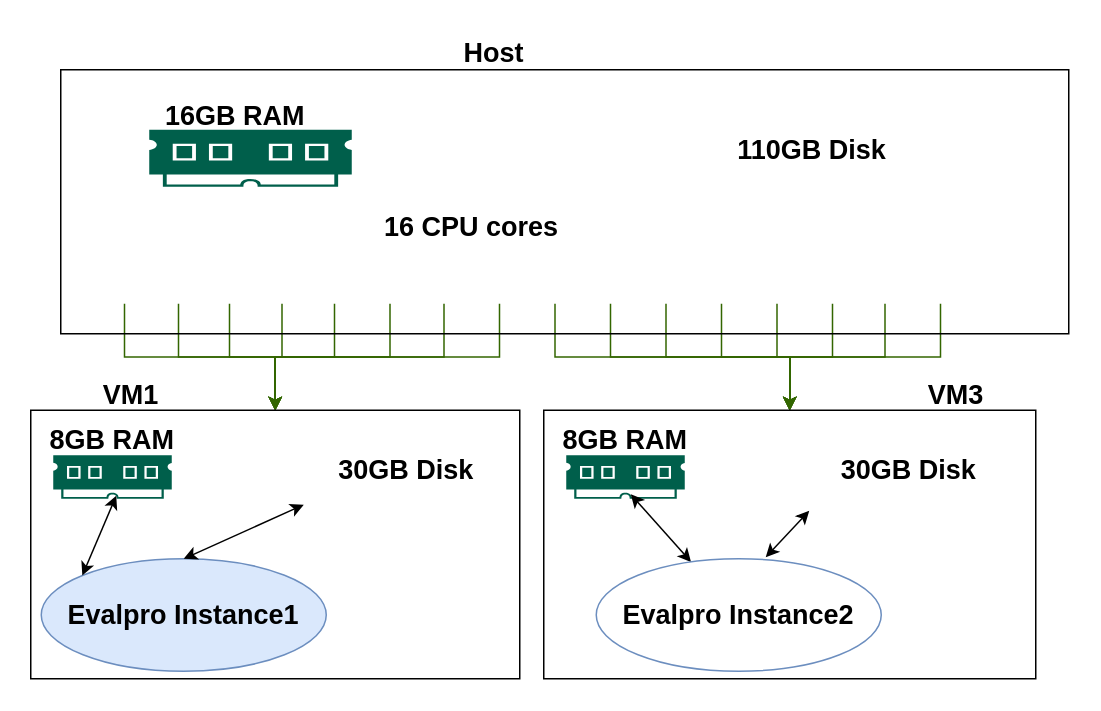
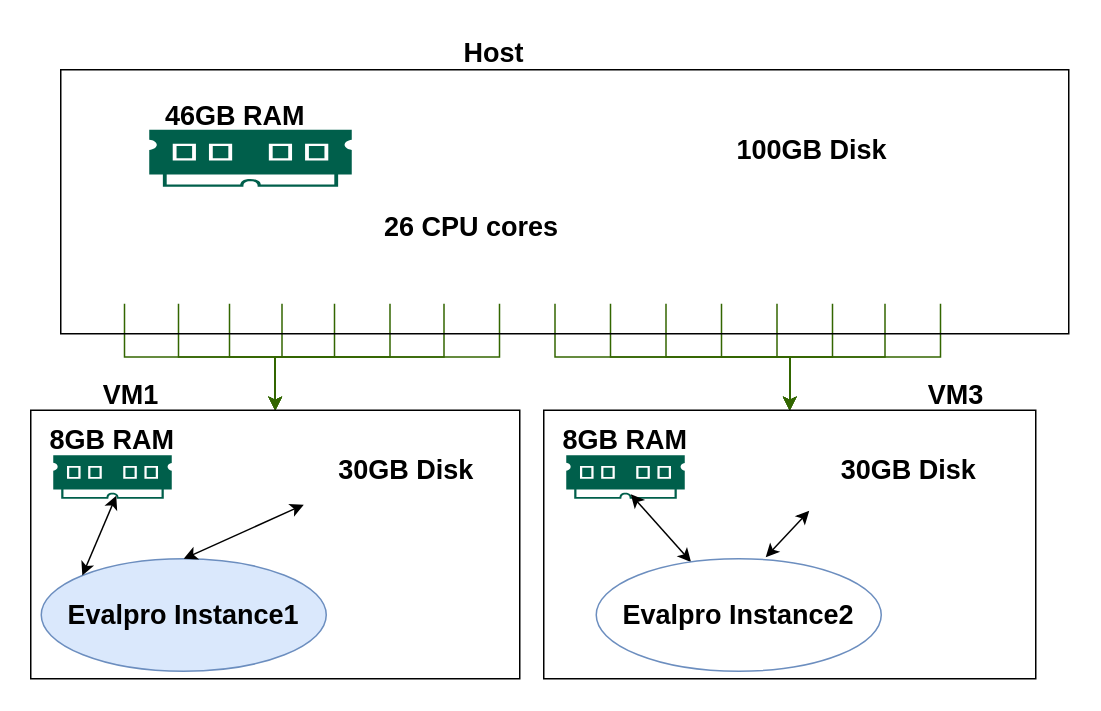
  <mxCell id="0" />
  <mxCell id="1" parent="0" />
  <mxCell id="2" style="edgeStyle=orthogonalEdgeStyle;rounded=0;orthogonalLoop=1;jettySize=auto;html=1;exitX=0.5;exitY=1;exitDx=0;exitDy=0;strokeColor=#336600;" edge="1" parent="1" source="3" target="34"><mxGeometry relative="1" as="geometry" /></mxCell>
  <mxCell id="3" value="" style="shape=image;html=1;verticalAlign=top;verticalLabelPosition=bottom;labelBackgroundColor=#ffffff;imageAspect=0;aspect=fixed;image=https://cdn1.iconfinder.com/data/icons/unicons-line-vol-5/24/processor-128.png;fillColor=none;" vertex="1" parent="1"><mxGeometry x="59" y="155" width="47" height="47" as="geometry" /></mxCell>
  <mxCell id="4" style="edgeStyle=orthogonalEdgeStyle;rounded=0;orthogonalLoop=1;jettySize=auto;html=1;exitX=0.5;exitY=1;exitDx=0;exitDy=0;strokeColor=#336600;" edge="1" parent="1" source="5" target="34"><mxGeometry relative="1" as="geometry" /></mxCell>
  <mxCell id="5" value="" style="shape=image;html=1;verticalAlign=top;verticalLabelPosition=bottom;labelBackgroundColor=#ffffff;imageAspect=0;aspect=fixed;image=https://cdn1.iconfinder.com/data/icons/unicons-line-vol-5/24/processor-128.png;fillColor=none;" vertex="1" parent="1"><mxGeometry x="95" y="155" width="47" height="47" as="geometry" /></mxCell>
  <mxCell id="6" style="edgeStyle=orthogonalEdgeStyle;rounded=0;orthogonalLoop=1;jettySize=auto;html=1;exitX=0.5;exitY=1;exitDx=0;exitDy=0;entryX=0.5;entryY=0;entryDx=0;entryDy=0;strokeColor=#336600;" edge="1" parent="1" source="7" target="34"><mxGeometry relative="1" as="geometry" /></mxCell>
  <mxCell id="7" value="" style="shape=image;html=1;verticalAlign=top;verticalLabelPosition=bottom;labelBackgroundColor=#ffffff;imageAspect=0;aspect=fixed;image=https://cdn1.iconfinder.com/data/icons/unicons-line-vol-5/24/processor-128.png;fillColor=none;" vertex="1" parent="1"><mxGeometry x="129" y="155" width="47" height="47" as="geometry" /></mxCell>
  <mxCell id="8" style="edgeStyle=orthogonalEdgeStyle;rounded=0;orthogonalLoop=1;jettySize=auto;html=1;exitX=0.5;exitY=1;exitDx=0;exitDy=0;entryX=0.5;entryY=0;entryDx=0;entryDy=0;strokeColor=#336600;" edge="1" parent="1" source="9" target="34"><mxGeometry relative="1" as="geometry" /></mxCell>
  <mxCell id="9" value="" style="shape=image;html=1;verticalAlign=top;verticalLabelPosition=bottom;labelBackgroundColor=#ffffff;imageAspect=0;aspect=fixed;image=https://cdn1.iconfinder.com/data/icons/unicons-line-vol-5/24/processor-128.png;fillColor=none;" vertex="1" parent="1"><mxGeometry x="164" y="155" width="47" height="47" as="geometry" /></mxCell>
  <mxCell id="10" style="edgeStyle=orthogonalEdgeStyle;rounded=0;orthogonalLoop=1;jettySize=auto;html=1;exitX=0.5;exitY=1;exitDx=0;exitDy=0;entryX=0.5;entryY=0;entryDx=0;entryDy=0;strokeColor=#336600;" edge="1" parent="1" source="11" target="34"><mxGeometry relative="1" as="geometry" /></mxCell>
  <mxCell id="11" value="" style="shape=image;html=1;verticalAlign=top;verticalLabelPosition=bottom;labelBackgroundColor=#ffffff;imageAspect=0;aspect=fixed;image=https://cdn1.iconfinder.com/data/icons/unicons-line-vol-5/24/processor-128.png;fillColor=none;" vertex="1" parent="1"><mxGeometry x="199" y="155" width="47" height="47" as="geometry" /></mxCell>
  <mxCell id="12" style="edgeStyle=orthogonalEdgeStyle;rounded=0;orthogonalLoop=1;jettySize=auto;html=1;exitX=0.5;exitY=1;exitDx=0;exitDy=0;entryX=0.5;entryY=0;entryDx=0;entryDy=0;strokeColor=#336600;" edge="1" parent="1" source="13" target="34"><mxGeometry relative="1" as="geometry" /></mxCell>
  <mxCell id="13" value="" style="shape=image;html=1;verticalAlign=top;verticalLabelPosition=bottom;labelBackgroundColor=#ffffff;imageAspect=0;aspect=fixed;image=https://cdn1.iconfinder.com/data/icons/unicons-line-vol-5/24/processor-128.png;fillColor=none;" vertex="1" parent="1"><mxGeometry x="236" y="155" width="47" height="47" as="geometry" /></mxCell>
  <mxCell id="14" style="edgeStyle=orthogonalEdgeStyle;rounded=0;orthogonalLoop=1;jettySize=auto;html=1;exitX=0.5;exitY=1;exitDx=0;exitDy=0;entryX=0.5;entryY=0;entryDx=0;entryDy=0;strokeColor=#336600;" edge="1" parent="1" source="15" target="34"><mxGeometry relative="1" as="geometry" /></mxCell>
  <mxCell id="15" value="" style="shape=image;html=1;verticalAlign=top;verticalLabelPosition=bottom;labelBackgroundColor=#ffffff;imageAspect=0;aspect=fixed;image=https://cdn1.iconfinder.com/data/icons/unicons-line-vol-5/24/processor-128.png;fillColor=none;" vertex="1" parent="1"><mxGeometry x="272" y="155" width="47" height="47" as="geometry" /></mxCell>
  <mxCell id="16" style="edgeStyle=orthogonalEdgeStyle;rounded=0;orthogonalLoop=1;jettySize=auto;html=1;exitX=0.5;exitY=1;exitDx=0;exitDy=0;entryX=0.5;entryY=0;entryDx=0;entryDy=0;strokeColor=#336600;" edge="1" parent="1" source="17" target="34"><mxGeometry relative="1" as="geometry" /></mxCell>
  <mxCell id="17" value="" style="shape=image;html=1;verticalAlign=top;verticalLabelPosition=bottom;labelBackgroundColor=#ffffff;imageAspect=0;aspect=fixed;image=https://cdn1.iconfinder.com/data/icons/unicons-line-vol-5/24/processor-128.png;fillColor=none;" vertex="1" parent="1"><mxGeometry x="309" y="155" width="47" height="47" as="geometry" /></mxCell>
  <mxCell id="18" style="edgeStyle=orthogonalEdgeStyle;rounded=0;orthogonalLoop=1;jettySize=auto;html=1;exitX=0.5;exitY=1;exitDx=0;exitDy=0;strokeColor=#336600;" edge="1" parent="1" source="19" target="35"><mxGeometry relative="1" as="geometry" /></mxCell>
  <mxCell id="19" value="" style="shape=image;html=1;verticalAlign=top;verticalLabelPosition=bottom;labelBackgroundColor=#ffffff;imageAspect=0;aspect=fixed;image=https://cdn1.iconfinder.com/data/icons/unicons-line-vol-5/24/processor-128.png;fillColor=none;" vertex="1" parent="1"><mxGeometry x="346" y="155" width="47" height="47" as="geometry" /></mxCell>
  <mxCell id="20" style="edgeStyle=orthogonalEdgeStyle;rounded=0;orthogonalLoop=1;jettySize=auto;html=1;exitX=0.5;exitY=1;exitDx=0;exitDy=0;strokeColor=#336600;" edge="1" parent="1" source="21" target="35"><mxGeometry relative="1" as="geometry" /></mxCell>
  <mxCell id="21" value="" style="shape=image;html=1;verticalAlign=top;verticalLabelPosition=bottom;labelBackgroundColor=#ffffff;imageAspect=0;aspect=fixed;image=https://cdn1.iconfinder.com/data/icons/unicons-line-vol-5/24/processor-128.png;fillColor=none;" vertex="1" parent="1"><mxGeometry x="383" y="155" width="47" height="47" as="geometry" /></mxCell>
  <mxCell id="22" style="edgeStyle=orthogonalEdgeStyle;rounded=0;orthogonalLoop=1;jettySize=auto;html=1;exitX=0.5;exitY=1;exitDx=0;exitDy=0;entryX=0.5;entryY=0;entryDx=0;entryDy=0;strokeColor=#336600;" edge="1" parent="1" source="23" target="35"><mxGeometry relative="1" as="geometry" /></mxCell>
  <mxCell id="23" value="" style="shape=image;html=1;verticalAlign=top;verticalLabelPosition=bottom;labelBackgroundColor=#ffffff;imageAspect=0;aspect=fixed;image=https://cdn1.iconfinder.com/data/icons/unicons-line-vol-5/24/processor-128.png;fillColor=none;" vertex="1" parent="1"><mxGeometry x="420" y="155" width="47" height="47" as="geometry" /></mxCell>
  <mxCell id="24" style="edgeStyle=orthogonalEdgeStyle;rounded=0;orthogonalLoop=1;jettySize=auto;html=1;exitX=0.5;exitY=1;exitDx=0;exitDy=0;strokeColor=#336600;" edge="1" parent="1" source="25" target="35"><mxGeometry relative="1" as="geometry" /></mxCell>
  <mxCell id="25" value="" style="shape=image;html=1;verticalAlign=top;verticalLabelPosition=bottom;labelBackgroundColor=#ffffff;imageAspect=0;aspect=fixed;image=https://cdn1.iconfinder.com/data/icons/unicons-line-vol-5/24/processor-128.png;fillColor=none;" vertex="1" parent="1"><mxGeometry x="457" y="155" width="47" height="47" as="geometry" /></mxCell>
  <mxCell id="26" style="edgeStyle=orthogonalEdgeStyle;rounded=0;orthogonalLoop=1;jettySize=auto;html=1;exitX=0.5;exitY=1;exitDx=0;exitDy=0;entryX=0.5;entryY=0;entryDx=0;entryDy=0;strokeColor=#336600;" edge="1" parent="1" source="27" target="35"><mxGeometry relative="1" as="geometry" /></mxCell>
  <mxCell id="27" value="" style="shape=image;html=1;verticalAlign=top;verticalLabelPosition=bottom;labelBackgroundColor=#ffffff;imageAspect=0;aspect=fixed;image=https://cdn1.iconfinder.com/data/icons/unicons-line-vol-5/24/processor-128.png;fillColor=none;" vertex="1" parent="1"><mxGeometry x="494" y="155" width="47" height="47" as="geometry" /></mxCell>
  <mxCell id="28" style="edgeStyle=orthogonalEdgeStyle;rounded=0;orthogonalLoop=1;jettySize=auto;html=1;exitX=0.5;exitY=1;exitDx=0;exitDy=0;strokeColor=#336600;" edge="1" parent="1" source="29" target="35"><mxGeometry relative="1" as="geometry" /></mxCell>
  <mxCell id="29" value="" style="shape=image;html=1;verticalAlign=top;verticalLabelPosition=bottom;labelBackgroundColor=#ffffff;imageAspect=0;aspect=fixed;image=https://cdn1.iconfinder.com/data/icons/unicons-line-vol-5/24/processor-128.png;fillColor=none;" vertex="1" parent="1"><mxGeometry x="531" y="155" width="47" height="47" as="geometry" /></mxCell>
  <mxCell id="30" style="edgeStyle=orthogonalEdgeStyle;rounded=0;orthogonalLoop=1;jettySize=auto;html=1;exitX=0.5;exitY=1;exitDx=0;exitDy=0;entryX=0.5;entryY=0;entryDx=0;entryDy=0;strokeColor=#336600;" edge="1" parent="1" source="31" target="35"><mxGeometry relative="1" as="geometry" /></mxCell>
  <mxCell id="31" value="" style="shape=image;html=1;verticalAlign=top;verticalLabelPosition=bottom;labelBackgroundColor=#ffffff;imageAspect=0;aspect=fixed;image=https://cdn1.iconfinder.com/data/icons/unicons-line-vol-5/24/processor-128.png;fillColor=none;" vertex="1" parent="1"><mxGeometry x="566" y="155" width="47" height="47" as="geometry" /></mxCell>
  <mxCell id="32" style="edgeStyle=orthogonalEdgeStyle;rounded=0;orthogonalLoop=1;jettySize=auto;html=1;exitX=0.5;exitY=1;exitDx=0;exitDy=0;entryX=0.5;entryY=0;entryDx=0;entryDy=0;strokeColor=#336600;" edge="1" parent="1" source="33" target="35"><mxGeometry relative="1" as="geometry" /></mxCell>
  <mxCell id="33" value="" style="shape=image;html=1;verticalAlign=top;verticalLabelPosition=bottom;labelBackgroundColor=#ffffff;imageAspect=0;aspect=fixed;image=https://cdn1.iconfinder.com/data/icons/unicons-line-vol-5/24/processor-128.png;fillColor=none;" vertex="1" parent="1"><mxGeometry x="603" y="155" width="47" height="47" as="geometry" /></mxCell>
  <mxCell id="34" value="" style="rounded=0;whiteSpace=wrap;html=1;fillColor=none;" vertex="1" parent="1"><mxGeometry x="20" y="273" width="326" height="179" as="geometry" /></mxCell>
  <mxCell id="35" value="" style="rounded=0;whiteSpace=wrap;html=1;fillColor=none;" vertex="1" parent="1"><mxGeometry x="362" y="273" width="328" height="179" as="geometry" /></mxCell>
  <mxCell id="36" value="" style="sketch=0;pointerEvents=1;shadow=0;dashed=0;html=1;strokeColor=none;fillColor=#005F4B;labelPosition=center;verticalLabelPosition=bottom;verticalAlign=top;align=center;outlineConnect=0;shape=mxgraph.veeam2.ram;" vertex="1" parent="1"><mxGeometry x="35" y="303" width="79" height="29" as="geometry" /></mxCell>
  <mxCell id="37" value="" style="sketch=0;pointerEvents=1;shadow=0;dashed=0;html=1;strokeColor=none;fillColor=#005F4B;labelPosition=center;verticalLabelPosition=bottom;verticalAlign=top;align=center;outlineConnect=0;shape=mxgraph.veeam2.ram;" vertex="1" parent="1"><mxGeometry x="377" y="303" width="79" height="29" as="geometry" /></mxCell>
  <mxCell id="38" value="&lt;b&gt;&lt;font style=&quot;font-size: 18px;&quot;&gt;8GB RAM&lt;/font&gt;&lt;/b&gt;" style="text;html=1;strokeColor=none;fillColor=none;align=center;verticalAlign=middle;whiteSpace=wrap;rounded=0;" vertex="1" parent="1"><mxGeometry x="24" y="278" width="101" height="30" as="geometry" /></mxCell>
  <mxCell id="39" value="&lt;b&gt;&lt;font style=&quot;font-size: 18px;&quot;&gt;8GB RAM&lt;/font&gt;&lt;/b&gt;" style="text;html=1;strokeColor=none;fillColor=none;align=center;verticalAlign=middle;whiteSpace=wrap;rounded=0;" vertex="1" parent="1"><mxGeometry x="366" y="278" width="101" height="30" as="geometry" /></mxCell>
  <mxCell id="40" value="" style="shape=image;html=1;verticalAlign=top;verticalLabelPosition=bottom;labelBackgroundColor=#ffffff;imageAspect=0;aspect=fixed;image=https://cdn4.iconfinder.com/data/icons/PixeloPhilia_2/PNG/hdd.png;fontSize=18;fillColor=none;" vertex="1" parent="1"><mxGeometry x="168" y="282" width="61" height="61" as="geometry" /></mxCell>
  <mxCell id="41" value="&lt;b&gt;Evalpro Instance1&lt;/b&gt;" style="ellipse;whiteSpace=wrap;html=1;fontSize=18;fillColor=#dae8fc;strokeColor=#6c8ebf;" vertex="1" parent="1"><mxGeometry x="27" y="372" width="190" height="75" as="geometry" /></mxCell>
  <mxCell id="42" value="&lt;b&gt;30GB Disk&lt;/b&gt;" style="text;html=1;strokeColor=none;fillColor=none;align=center;verticalAlign=middle;whiteSpace=wrap;rounded=0;fontSize=18;" vertex="1" parent="1"><mxGeometry x="222" y="297.5" width="97" height="30" as="geometry" /></mxCell>
  <mxCell id="43" value="&lt;b&gt;30GB Disk&lt;/b&gt;" style="text;html=1;strokeColor=none;fillColor=none;align=center;verticalAlign=middle;whiteSpace=wrap;rounded=0;fontSize=18;" vertex="1" parent="1"><mxGeometry x="557" y="297.5" width="97" height="30" as="geometry" /></mxCell>
  <mxCell id="44" value="" style="endArrow=classic;startArrow=classic;html=1;rounded=0;fontSize=18;" edge="1" parent="1"><mxGeometry width="50" height="50" relative="1" as="geometry"><mxPoint x="510" y="371" as="sourcePoint" /><mxPoint x="539" y="340" as="targetPoint" /></mxGeometry></mxCell>
  <mxCell id="45" value="" style="endArrow=classic;startArrow=classic;html=1;rounded=0;fontSize=18;exitX=0.5;exitY=0;exitDx=0;exitDy=0;" edge="1" parent="1" source="41"><mxGeometry width="50" height="50" relative="1" as="geometry"><mxPoint x="152" y="386" as="sourcePoint" /><mxPoint x="202" y="336" as="targetPoint" /></mxGeometry></mxCell>
  <mxCell id="46" value="" style="endArrow=classic;startArrow=classic;html=1;rounded=0;fontSize=18;exitX=0;exitY=0;exitDx=0;exitDy=0;" edge="1" parent="1" source="41"><mxGeometry width="50" height="50" relative="1" as="geometry"><mxPoint x="27" y="380" as="sourcePoint" /><mxPoint x="77" y="330" as="targetPoint" /></mxGeometry></mxCell>
  <mxCell id="47" value="" style="endArrow=classic;startArrow=classic;html=1;rounded=0;fontSize=18;" edge="1" parent="1" source="48"><mxGeometry width="50" height="50" relative="1" as="geometry"><mxPoint x="459" y="378" as="sourcePoint" /><mxPoint x="420" y="329" as="targetPoint" /></mxGeometry></mxCell>
  <mxCell id="48" value="&lt;b&gt;Evalpro Instance2&lt;/b&gt;" style="ellipse;whiteSpace=wrap;html=1;fontSize=18;fillColor=#ffffff;strokeColor=#6c8ebf;" vertex="1" parent="1"><mxGeometry x="397" y="372" width="190" height="75" as="geometry" /></mxCell>
  <mxCell id="49" value="" style="rounded=0;whiteSpace=wrap;html=1;fontSize=18;fillColor=none;" vertex="1" parent="1"><mxGeometry x="40" y="46" width="672" height="176" as="geometry" /></mxCell>
  <mxCell id="50" value="" style="sketch=0;pointerEvents=1;shadow=0;dashed=0;html=1;strokeColor=none;fillColor=#005F4B;labelPosition=center;verticalLabelPosition=bottom;verticalAlign=top;align=center;outlineConnect=0;shape=mxgraph.veeam2.ram;" vertex="1" parent="1"><mxGeometry x="99" y="86" width="135" height="38" as="geometry" /></mxCell>
  <mxCell id="51" value="" style="shape=image;html=1;verticalAlign=top;verticalLabelPosition=bottom;labelBackgroundColor=#ffffff;imageAspect=0;aspect=fixed;image=https://cdn4.iconfinder.com/data/icons/PixeloPhilia_2/PNG/hdd.png;fontSize=18;fillColor=none;" vertex="1" parent="1"><mxGeometry x="388" y="44" width="111" height="111" as="geometry" /></mxCell>
  <mxCell id="52" value="" style="shape=image;html=1;verticalAlign=top;verticalLabelPosition=bottom;labelBackgroundColor=#ffffff;imageAspect=0;aspect=fixed;image=https://cdn4.iconfinder.com/data/icons/PixeloPhilia_2/PNG/hdd.png;fontSize=18;fillColor=none;" vertex="1" parent="1"><mxGeometry x="502" y="282" width="61" height="61" as="geometry" /></mxCell>
- <mxCell id="53" value="&lt;b&gt;&lt;font style=&quot;font-size: 18px;&quot;&gt;16GB RAM&lt;/font&gt;&lt;/b&gt;" style="text;html=1;strokeColor=none;fillColor=none;align=center;verticalAlign=middle;whiteSpace=wrap;rounded=0;" vertex="1" parent="1"><mxGeometry x="106" y="62" width="101" height="30" as="geometry" /></mxCell>
- <mxCell id="54" value="&lt;b&gt;110GB Disk&lt;/b&gt;" style="text;html=1;strokeColor=none;fillColor=none;align=center;verticalAlign=middle;whiteSpace=wrap;rounded=0;fontSize=18;" vertex="1" parent="1"><mxGeometry x="484" y="84.5" width="114" height="30" as="geometry" /></mxCell>
- <mxCell id="55" value="&lt;b&gt;16 CPU cores&lt;/b&gt;" style="text;html=1;strokeColor=none;fillColor=none;align=center;verticalAlign=middle;whiteSpace=wrap;rounded=0;fontSize=18;" vertex="1" parent="1"><mxGeometry x="248" y="136" width="132" height="30" as="geometry" /></mxCell>
+ <mxCell id="53" value="&lt;b&gt;&lt;font style=&quot;font-size: 18px;&quot;&gt;46GB RAM&lt;/font&gt;&lt;/b&gt;" style="text;html=1;strokeColor=none;fillColor=none;align=center;verticalAlign=middle;whiteSpace=wrap;rounded=0;" vertex="1" parent="1"><mxGeometry x="106" y="62" width="101" height="30" as="geometry" /></mxCell>
+ <mxCell id="54" value="&lt;b&gt;100GB Disk&lt;/b&gt;" style="text;html=1;strokeColor=none;fillColor=none;align=center;verticalAlign=middle;whiteSpace=wrap;rounded=0;fontSize=18;" vertex="1" parent="1"><mxGeometry x="484" y="84.5" width="114" height="30" as="geometry" /></mxCell>
+ <mxCell id="55" value="&lt;b&gt;26 CPU cores&lt;/b&gt;" style="text;html=1;strokeColor=none;fillColor=none;align=center;verticalAlign=middle;whiteSpace=wrap;rounded=0;fontSize=18;" vertex="1" parent="1"><mxGeometry x="248" y="136" width="132" height="30" as="geometry" /></mxCell>
  <mxCell id="56" value="&lt;b&gt;Host&lt;/b&gt;" style="text;html=1;strokeColor=none;fillColor=none;align=center;verticalAlign=middle;whiteSpace=wrap;rounded=0;fontSize=18;" vertex="1" parent="1"><mxGeometry x="299" y="20" width="60" height="30" as="geometry" /></mxCell>
  <mxCell id="57" value="&lt;b&gt;VM1&lt;/b&gt;" style="text;html=1;strokeColor=none;fillColor=none;align=center;verticalAlign=middle;whiteSpace=wrap;rounded=0;fontSize=18;" vertex="1" parent="1"><mxGeometry x="57" y="248" width="60" height="30" as="geometry" /></mxCell>
  <mxCell id="58" value="&lt;b&gt;VM3&lt;/b&gt;" style="text;html=1;strokeColor=none;fillColor=none;align=center;verticalAlign=middle;whiteSpace=wrap;rounded=0;fontSize=18;" vertex="1" parent="1"><mxGeometry x="607" y="248" width="60" height="30" as="geometry" /></mxCell>
